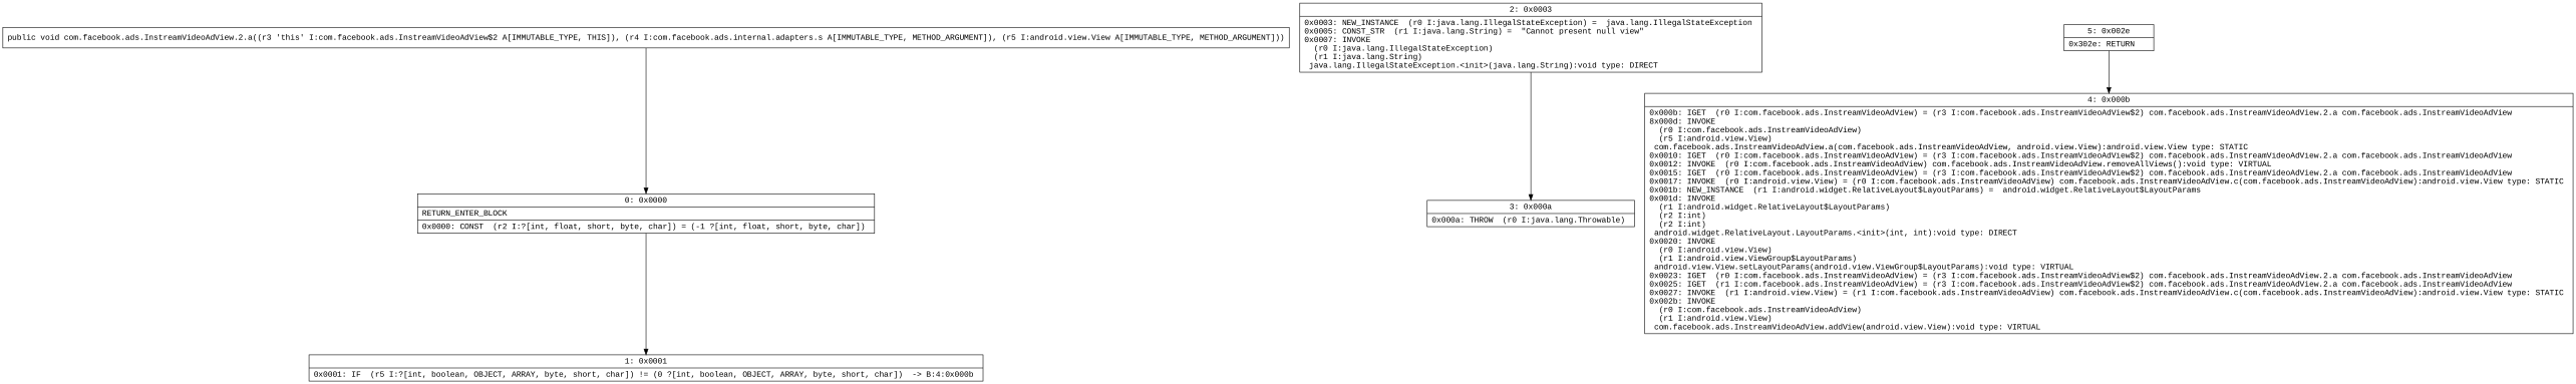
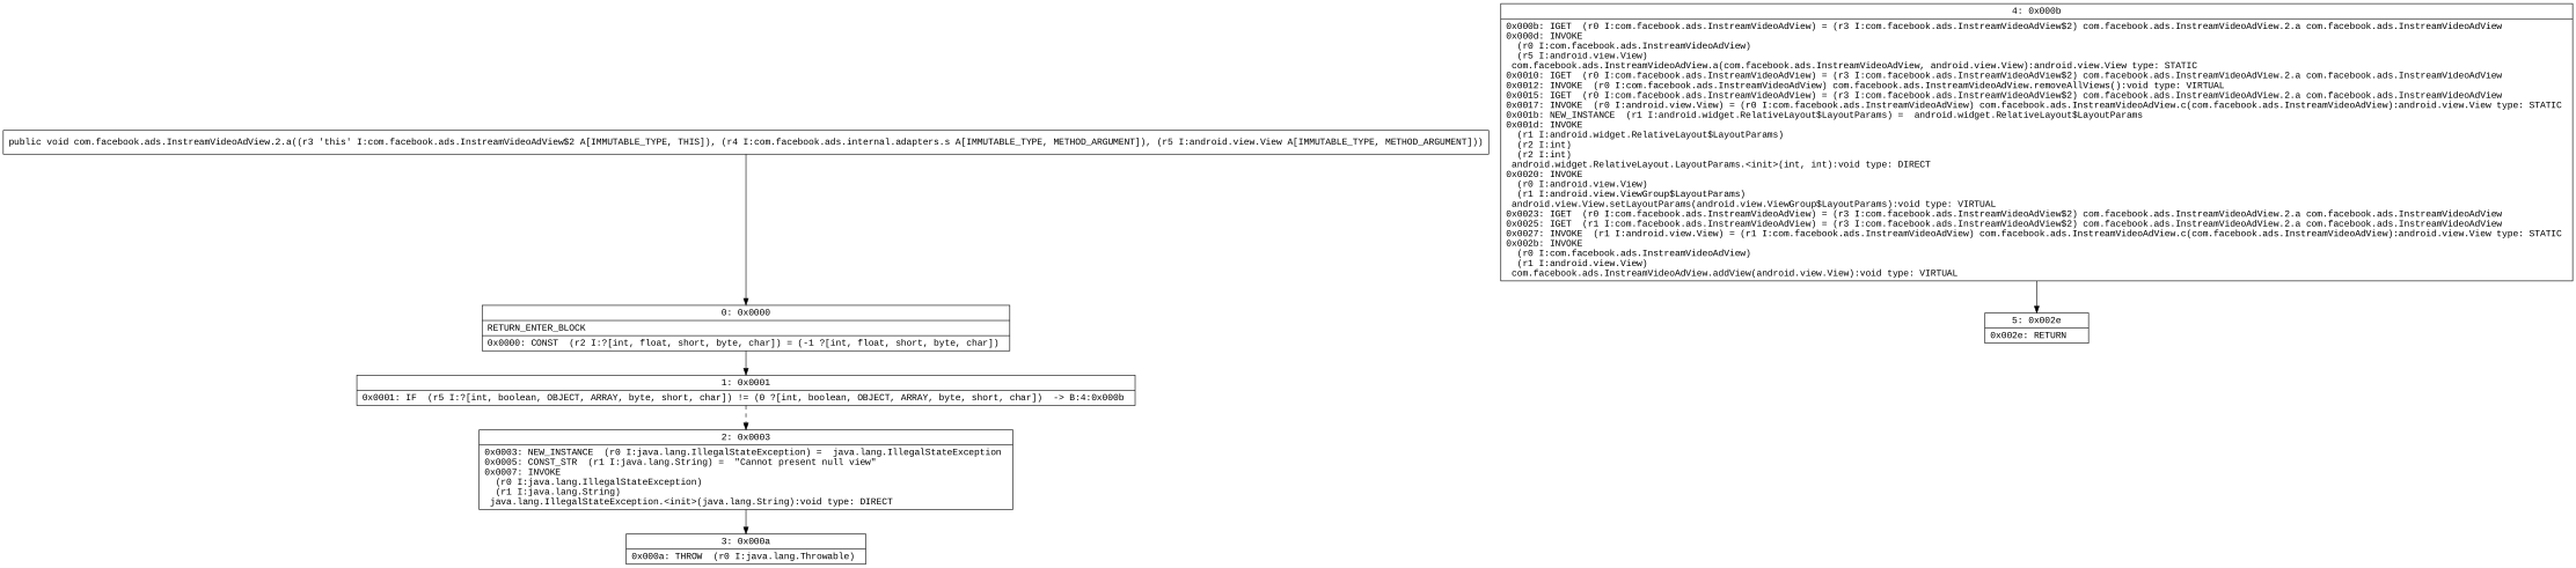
  digraph {
    fontname="Liberation Mono"
    node [fontname="Liberation Mono" shape=record]
    edge [fontname="Liberation Mono"]
    n1 [label="{0\:\ 0x0000|RETURN_ENTER_BLOCK\l|0x0000: CONST  (r2 I:?[int, float, short, byte, char]) = (\-1 ?[int, float, short, byte, char]) \l}"]
    n2 [label="{1\:\ 0x0001|0x0001: IF  (r5 I:?[int, boolean, OBJECT, ARRAY, byte, short, char]) != (0 ?[int, boolean, OBJECT, ARRAY, byte, short, char])  \-\> B:4:0x000b \l}"]
    n3 [label="{2\:\ 0x0003|0x0003: NEW_INSTANCE  (r0 I:java.lang.IllegalStateException) =  java.lang.IllegalStateException \l0x0005: CONST_STR  (r1 I:java.lang.String) =  \"Cannot present null view\" \l0x0007: INVOKE  \l  (r0 I:java.lang.IllegalStateException)\l  (r1 I:java.lang.String)\l java.lang.IllegalStateException.\<init\>(java.lang.String):void type: DIRECT \l}"]
    n4 [label="{3\:\ 0x000a|0x000a: THROW  (r0 I:java.lang.Throwable) \l}"]
-   n5 [label="{4\:\ 0x000b|0x000b: IGET  (r0 I:com.facebook.ads.InstreamVideoAdView) = (r3 I:com.facebook.ads.InstreamVideoAdView$2) com.facebook.ads.InstreamVideoAdView.2.a com.facebook.ads.InstreamVideoAdView \l8x000d: INVOKE  \l  (r0 I:com.facebook.ads.InstreamVideoAdView)\l  (r5 I:android.view.View)\l com.facebook.ads.InstreamVideoAdView.a(com.facebook.ads.InstreamVideoAdView, android.view.View):android.view.View type: STATIC \l0x0010: IGET  (r0 I:com.facebook.ads.InstreamVideoAdView) = (r3 I:com.facebook.ads.InstreamVideoAdView$2) com.facebook.ads.InstreamVideoAdView.2.a com.facebook.ads.InstreamVideoAdView \l0x0012: INVOKE  (r0 I:com.facebook.ads.InstreamVideoAdView) com.facebook.ads.InstreamVideoAdView.removeAllViews():void type: VIRTUAL \l0x0015: IGET  (r0 I:com.facebook.ads.InstreamVideoAdView) = (r3 I:com.facebook.ads.InstreamVideoAdView$2) com.facebook.ads.InstreamVideoAdView.2.a com.facebook.ads.InstreamVideoAdView \l0x0017: INVOKE  (r0 I:android.view.View) = (r0 I:com.facebook.ads.InstreamVideoAdView) com.facebook.ads.InstreamVideoAdView.c(com.facebook.ads.InstreamVideoAdView):android.view.View type: STATIC \l0x001b: NEW_INSTANCE  (r1 I:android.widget.RelativeLayout$LayoutParams) =  android.widget.RelativeLayout$LayoutParams \l0x001d: INVOKE  \l  (r1 I:android.widget.RelativeLayout$LayoutParams)\l  (r2 I:int)\l  (r2 I:int)\l android.widget.RelativeLayout.LayoutParams.\<init\>(int, int):void type: DIRECT \l0x0020: INVOKE  \l  (r0 I:android.view.View)\l  (r1 I:android.view.ViewGroup$LayoutParams)\l android.view.View.setLayoutParams(android.view.ViewGroup$LayoutParams):void type: VIRTUAL \l0x0023: IGET  (r0 I:com.facebook.ads.InstreamVideoAdView) = (r3 I:com.facebook.ads.InstreamVideoAdView$2) com.facebook.ads.InstreamVideoAdView.2.a com.facebook.ads.InstreamVideoAdView \l0x0025: IGET  (r1 I:com.facebook.ads.InstreamVideoAdView) = (r3 I:com.facebook.ads.InstreamVideoAdView$2) com.facebook.ads.InstreamVideoAdView.2.a com.facebook.ads.InstreamVideoAdView \l0x0027: INVOKE  (r1 I:android.view.View) = (r1 I:com.facebook.ads.InstreamVideoAdView) com.facebook.ads.InstreamVideoAdView.c(com.facebook.ads.InstreamVideoAdView):android.view.View type: STATIC \l0x002b: INVOKE  \l  (r0 I:com.facebook.ads.InstreamVideoAdView)\l  (r1 I:android.view.View)\l com.facebook.ads.InstreamVideoAdView.addView(android.view.View):void type: VIRTUAL \l}"]
-   n6 [label="{5\:\ 0x002e|0x302e: RETURN   \l}"]
+   n5 [label="{4\:\ 0x000b|0x000b: IGET  (r0 I:com.facebook.ads.InstreamVideoAdView) = (r3 I:com.facebook.ads.InstreamVideoAdView$2) com.facebook.ads.InstreamVideoAdView.2.a com.facebook.ads.InstreamVideoAdView \l0x000d: INVOKE  \l  (r0 I:com.facebook.ads.InstreamVideoAdView)\l  (r5 I:android.view.View)\l com.facebook.ads.InstreamVideoAdView.a(com.facebook.ads.InstreamVideoAdView, android.view.View):android.view.View type: STATIC \l0x0010: IGET  (r0 I:com.facebook.ads.InstreamVideoAdView) = (r3 I:com.facebook.ads.InstreamVideoAdView$2) com.facebook.ads.InstreamVideoAdView.2.a com.facebook.ads.InstreamVideoAdView \l0x0012: INVOKE  (r0 I:com.facebook.ads.InstreamVideoAdView) com.facebook.ads.InstreamVideoAdView.removeAllViews():void type: VIRTUAL \l0x0015: IGET  (r0 I:com.facebook.ads.InstreamVideoAdView) = (r3 I:com.facebook.ads.InstreamVideoAdView$2) com.facebook.ads.InstreamVideoAdView.2.a com.facebook.ads.InstreamVideoAdView \l0x0017: INVOKE  (r0 I:android.view.View) = (r0 I:com.facebook.ads.InstreamVideoAdView) com.facebook.ads.InstreamVideoAdView.c(com.facebook.ads.InstreamVideoAdView):android.view.View type: STATIC \l0x001b: NEW_INSTANCE  (r1 I:android.widget.RelativeLayout$LayoutParams) =  android.widget.RelativeLayout$LayoutParams \l0x001d: INVOKE  \l  (r1 I:android.widget.RelativeLayout$LayoutParams)\l  (r2 I:int)\l  (r2 I:int)\l android.widget.RelativeLayout.LayoutParams.\<init\>(int, int):void type: DIRECT \l0x0020: INVOKE  \l  (r0 I:android.view.View)\l  (r1 I:android.view.ViewGroup$LayoutParams)\l android.view.View.setLayoutParams(android.view.ViewGroup$LayoutParams):void type: VIRTUAL \l0x0023: IGET  (r0 I:com.facebook.ads.InstreamVideoAdView) = (r3 I:com.facebook.ads.InstreamVideoAdView$2) com.facebook.ads.InstreamVideoAdView.2.a com.facebook.ads.InstreamVideoAdView \l0x0025: IGET  (r1 I:com.facebook.ads.InstreamVideoAdView) = (r3 I:com.facebook.ads.InstreamVideoAdView$2) com.facebook.ads.InstreamVideoAdView.2.a com.facebook.ads.InstreamVideoAdView \l0x0027: INVOKE  (r1 I:android.view.View) = (r1 I:com.facebook.ads.InstreamVideoAdView) com.facebook.ads.InstreamVideoAdView.c(com.facebook.ads.InstreamVideoAdView):android.view.View type: STATIC \l0x002b: INVOKE  \l  (r0 I:com.facebook.ads.InstreamVideoAdView)\l  (r1 I:android.view.View)\l com.facebook.ads.InstreamVideoAdView.addView(android.view.View):void type: VIRTUAL \l}"]
+   n6 [label="{5\:\ 0x002e|0x002e: RETURN   \l}"]
    n7 [label="{public void com.facebook.ads.InstreamVideoAdView.2.a((r3 'this' I:com.facebook.ads.InstreamVideoAdView$2 A[IMMUTABLE_TYPE, THIS]), (r4 I:com.facebook.ads.internal.adapters.s A[IMMUTABLE_TYPE, METHOD_ARGUMENT]), (r5 I:android.view.View A[IMMUTABLE_TYPE, METHOD_ARGUMENT])) }"]
    n1 -> n2
+   n2 -> n3 [style=dashed]
    n3 -> n4
-   n6 -> n5
+   n5 -> n6
    n7 -> n1
  }
